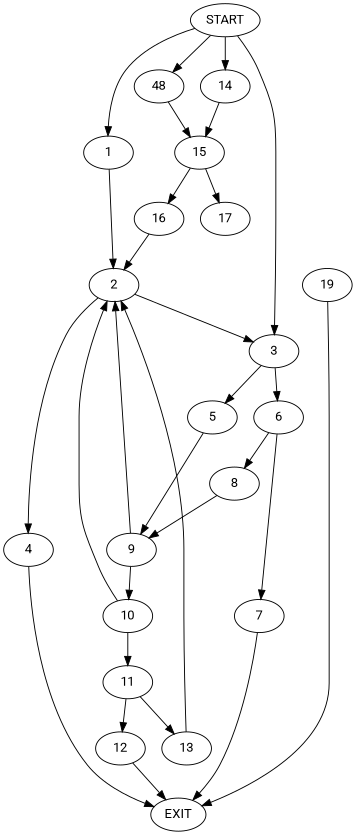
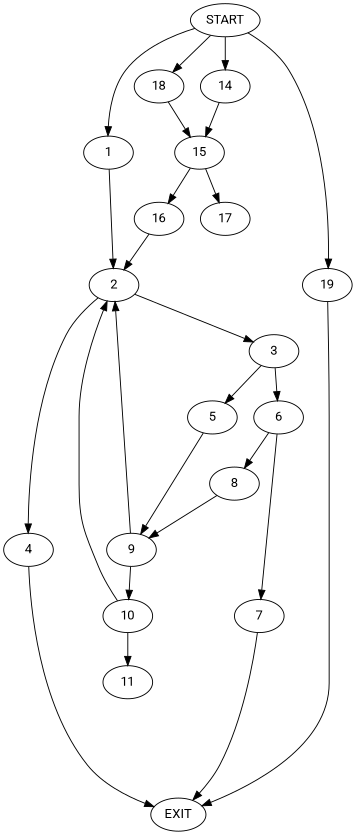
  digraph {
    fontname=Roboto
    node [fontname=Roboto]
    edge [fontname=Roboto]
    n1 [label=START]
    1
    14
-   18 [label=48]
+   18
    19
    2
    15
    n8 [label=EXIT]
    3
    4
    5
    6
    9
    7
    8
    10
    11
-   12
-   13
    16
    17
    n1 -> 1
    n1 -> 14
    n1 -> 18
-   n1 -> 3
+   n1 -> 19
    1 -> 2
    14 -> 15
    18 -> 15
    19 -> n8
    2 -> 3
    2 -> 4
    15 -> 16
    15 -> 17
    3 -> 5
    3 -> 6
    4 -> n8
    5 -> 9
    6 -> 7
    6 -> 8
    9 -> 2
    9 -> 10
    7 -> n8
    8 -> 9
    10 -> 2
    10 -> 11
-   11 -> 12
-   11 -> 13
-   12 -> n8
-   13 -> 2
    16 -> 2
  }
